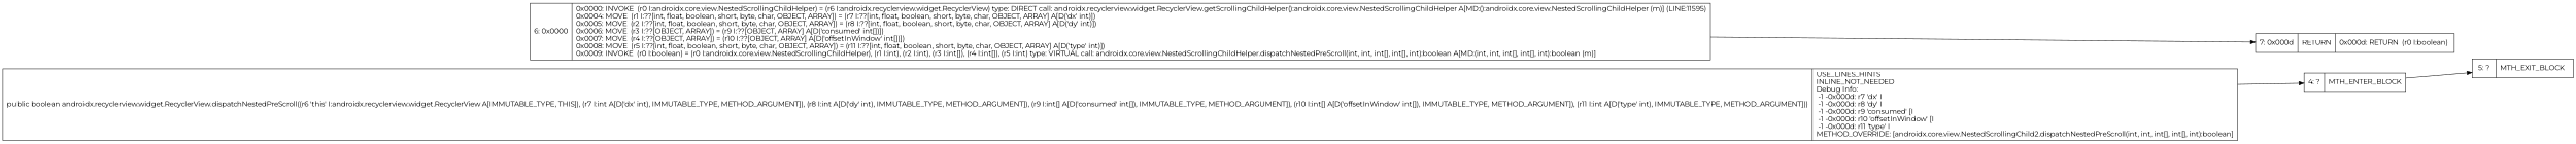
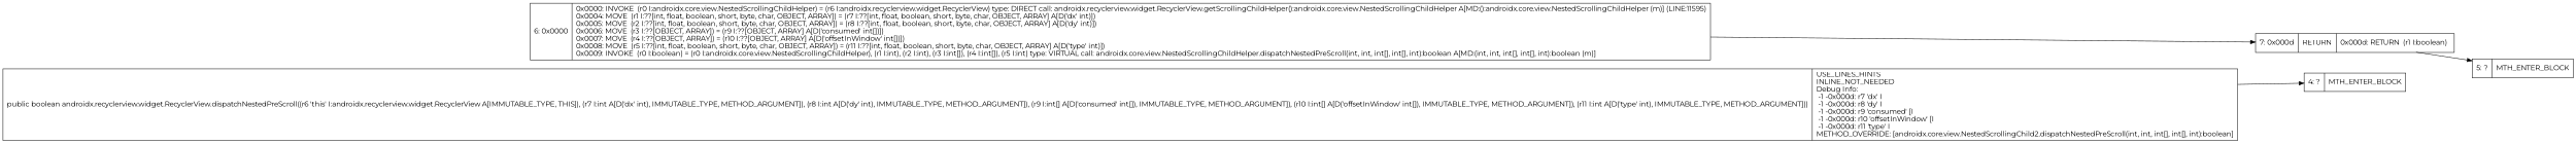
  digraph {
    fontname=Montserrat
    rankdir=LR
    node [fontname=Montserrat shape=record]
    edge [fontname=Montserrat]
    n1 [label="{4\:\ ?|MTH_ENTER_BLOCK\l}"]
    n2 [label="{6\:\ 0x0000|0x0000: INVOKE  (r0 I:androidx.core.view.NestedScrollingChildHelper) = (r6 I:androidx.recyclerview.widget.RecyclerView) type: DIRECT call: androidx.recyclerview.widget.RecyclerView.getScrollingChildHelper():androidx.core.view.NestedScrollingChildHelper A[MD:():androidx.core.view.NestedScrollingChildHelper (m)] (LINE:11595)\l0x0004: MOVE  (r1 I:??[int, float, boolean, short, byte, char, OBJECT, ARRAY]) = (r7 I:??[int, float, boolean, short, byte, char, OBJECT, ARRAY] A[D('dx' int)]) \l0x0005: MOVE  (r2 I:??[int, float, boolean, short, byte, char, OBJECT, ARRAY]) = (r8 I:??[int, float, boolean, short, byte, char, OBJECT, ARRAY] A[D('dy' int)]) \l0x0006: MOVE  (r3 I:??[OBJECT, ARRAY]) = (r9 I:??[OBJECT, ARRAY] A[D('consumed' int[])]) \l0x0007: MOVE  (r4 I:??[OBJECT, ARRAY]) = (r10 I:??[OBJECT, ARRAY] A[D('offsetInWindow' int[])]) \l0x0008: MOVE  (r5 I:??[int, float, boolean, short, byte, char, OBJECT, ARRAY]) = (r11 I:??[int, float, boolean, short, byte, char, OBJECT, ARRAY] A[D('type' int)]) \l0x0009: INVOKE  (r0 I:boolean) = (r0 I:androidx.core.view.NestedScrollingChildHelper), (r1 I:int), (r2 I:int), (r3 I:int[]), (r4 I:int[]), (r5 I:int) type: VIRTUAL call: androidx.core.view.NestedScrollingChildHelper.dispatchNestedPreScroll(int, int, int[], int[], int):boolean A[MD:(int, int, int[], int[], int):boolean (m)]\l}"]
-   n3 [label="{7\:\ 0x000d|RETURN\l|0x000d: RETURN  (r0 I:boolean) \l}"]
-   n4 [label="{5\:\ ?|MTH_EXIT_BLOCK\l}"]
+   n3 [label="{7\:\ 0x000d|RETURN\l|0x000d: RETURN  (r1 I:boolean) \l}"]
+   n4 [label="{5\:\ ?|MTH_ENTER_BLOCK\l}"]
    n5 [label="{public boolean androidx.recyclerview.widget.RecyclerView.dispatchNestedPreScroll((r6 'this' I:androidx.recyclerview.widget.RecyclerView A[IMMUTABLE_TYPE, THIS]), (r7 I:int A[D('dx' int), IMMUTABLE_TYPE, METHOD_ARGUMENT]), (r8 I:int A[D('dy' int), IMMUTABLE_TYPE, METHOD_ARGUMENT]), (r9 I:int[] A[D('consumed' int[]), IMMUTABLE_TYPE, METHOD_ARGUMENT]), (r10 I:int[] A[D('offsetInWindow' int[]), IMMUTABLE_TYPE, METHOD_ARGUMENT]), (r11 I:int A[D('type' int), IMMUTABLE_TYPE, METHOD_ARGUMENT]))  | USE_LINES_HINTS\lINLINE_NOT_NEEDED\lDebug Info:\l  \-1 \-0x000d: r7 'dx' I\l  \-1 \-0x000d: r8 'dy' I\l  \-1 \-0x000d: r9 'consumed' [I\l  \-1 \-0x000d: r10 'offsetInWindow' [I\l  \-1 \-0x000d: r11 'type' I\lMETHOD_OVERRIDE: [androidx.core.view.NestedScrollingChild2.dispatchNestedPreScroll(int, int, int[], int[], int):boolean]\l}"]
    n2 -> n3
-   n1 -> n4
+   n3 -> n4
    n5 -> n1
  }
